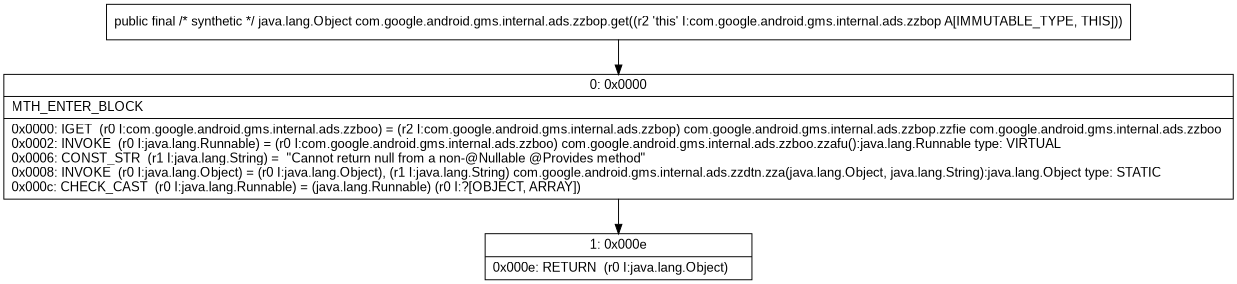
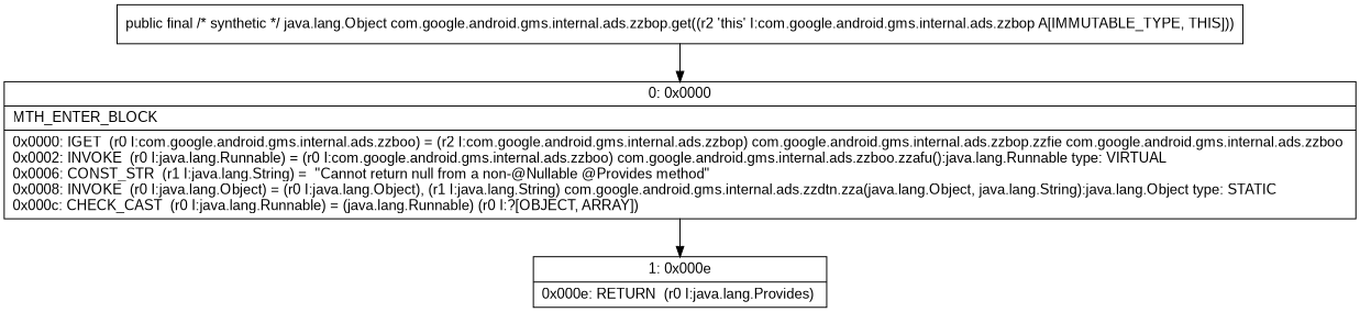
  digraph {
    fontname="Liberation Sans"
    node [shape=record fontname="Liberation Sans"]
    edge [fontname="Liberation Sans"]
    n1 [label="{0\:\ 0x0000|MTH_ENTER_BLOCK\l|0x0000: IGET  (r0 I:com.google.android.gms.internal.ads.zzboo) = (r2 I:com.google.android.gms.internal.ads.zzbop) com.google.android.gms.internal.ads.zzbop.zzfie com.google.android.gms.internal.ads.zzboo \l0x0002: INVOKE  (r0 I:java.lang.Runnable) = (r0 I:com.google.android.gms.internal.ads.zzboo) com.google.android.gms.internal.ads.zzboo.zzafu():java.lang.Runnable type: VIRTUAL \l0x0006: CONST_STR  (r1 I:java.lang.String) =  \"Cannot return null from a non\-@Nullable @Provides method\" \l0x0008: INVOKE  (r0 I:java.lang.Object) = (r0 I:java.lang.Object), (r1 I:java.lang.String) com.google.android.gms.internal.ads.zzdtn.zza(java.lang.Object, java.lang.String):java.lang.Object type: STATIC \l0x000c: CHECK_CAST  (r0 I:java.lang.Runnable) = (java.lang.Runnable) (r0 I:?[OBJECT, ARRAY]) \l}"]
-   n2 [label="{1\:\ 0x000e|0x000e: RETURN  (r0 I:java.lang.Object) \l}"]
+   n2 [label="{1\:\ 0x000e|0x000e: RETURN  (r0 I:java.lang.Provides) \l}"]
    n3 [label="{public final \/* synthetic *\/ java.lang.Object com.google.android.gms.internal.ads.zzbop.get((r2 'this' I:com.google.android.gms.internal.ads.zzbop A[IMMUTABLE_TYPE, THIS])) }"]
    n1 -> n2
    n3 -> n1
  }
